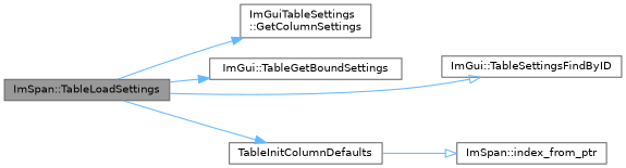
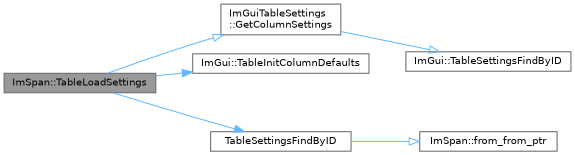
  digraph {
    rankdir=LR
    node [color=grey40 fillcolor=white fontname=Helvetica fontsize=10 shape=box style=filled]
    edge [arrowhead=onormal color=steelblue1 fontname=Helvetica fontsize=10 labelfontname=Helvetica labelfontsize=10 style=solid]
    n1 [color=gray40 fillcolor=grey60 fontcolor=black height=0.2 label="ImSpan::TableLoadSettings" width=0.4]
    n2 [height=0.2 label="ImGuiTableSettings\l::GetColumnSettings" width=0.4]
-   n3 [height=0.2 label="ImGui::TableGetBoundSettings" width=0.4]
-   n4 [height=0.2 label=TableInitColumnDefaults width=0.4]
+   n3 [height=0.2 label="ImGui::TableInitColumnDefaults" width=0.4]
+   n4 [height=0.2 label=TableSettingsFindByID width=0.4]
    n5 [height=0.2 label="ImGui::TableSettingsFindByID" width=0.4]
-   n6 [height=0.2 label="ImSpan::index_from_ptr" width=0.4]
-   n1 -> n2 [arrowhead=normal]
+   n6 [height=0.2 label="ImSpan::from_from_ptr" width=0.4]
+   n1 -> n2
    n1 -> n3 [arrowhead=normal]
    n1 -> n4 [arrowhead=normal]
-   n1 -> n5
+   n2 -> n5
    n4 -> n6
  }
